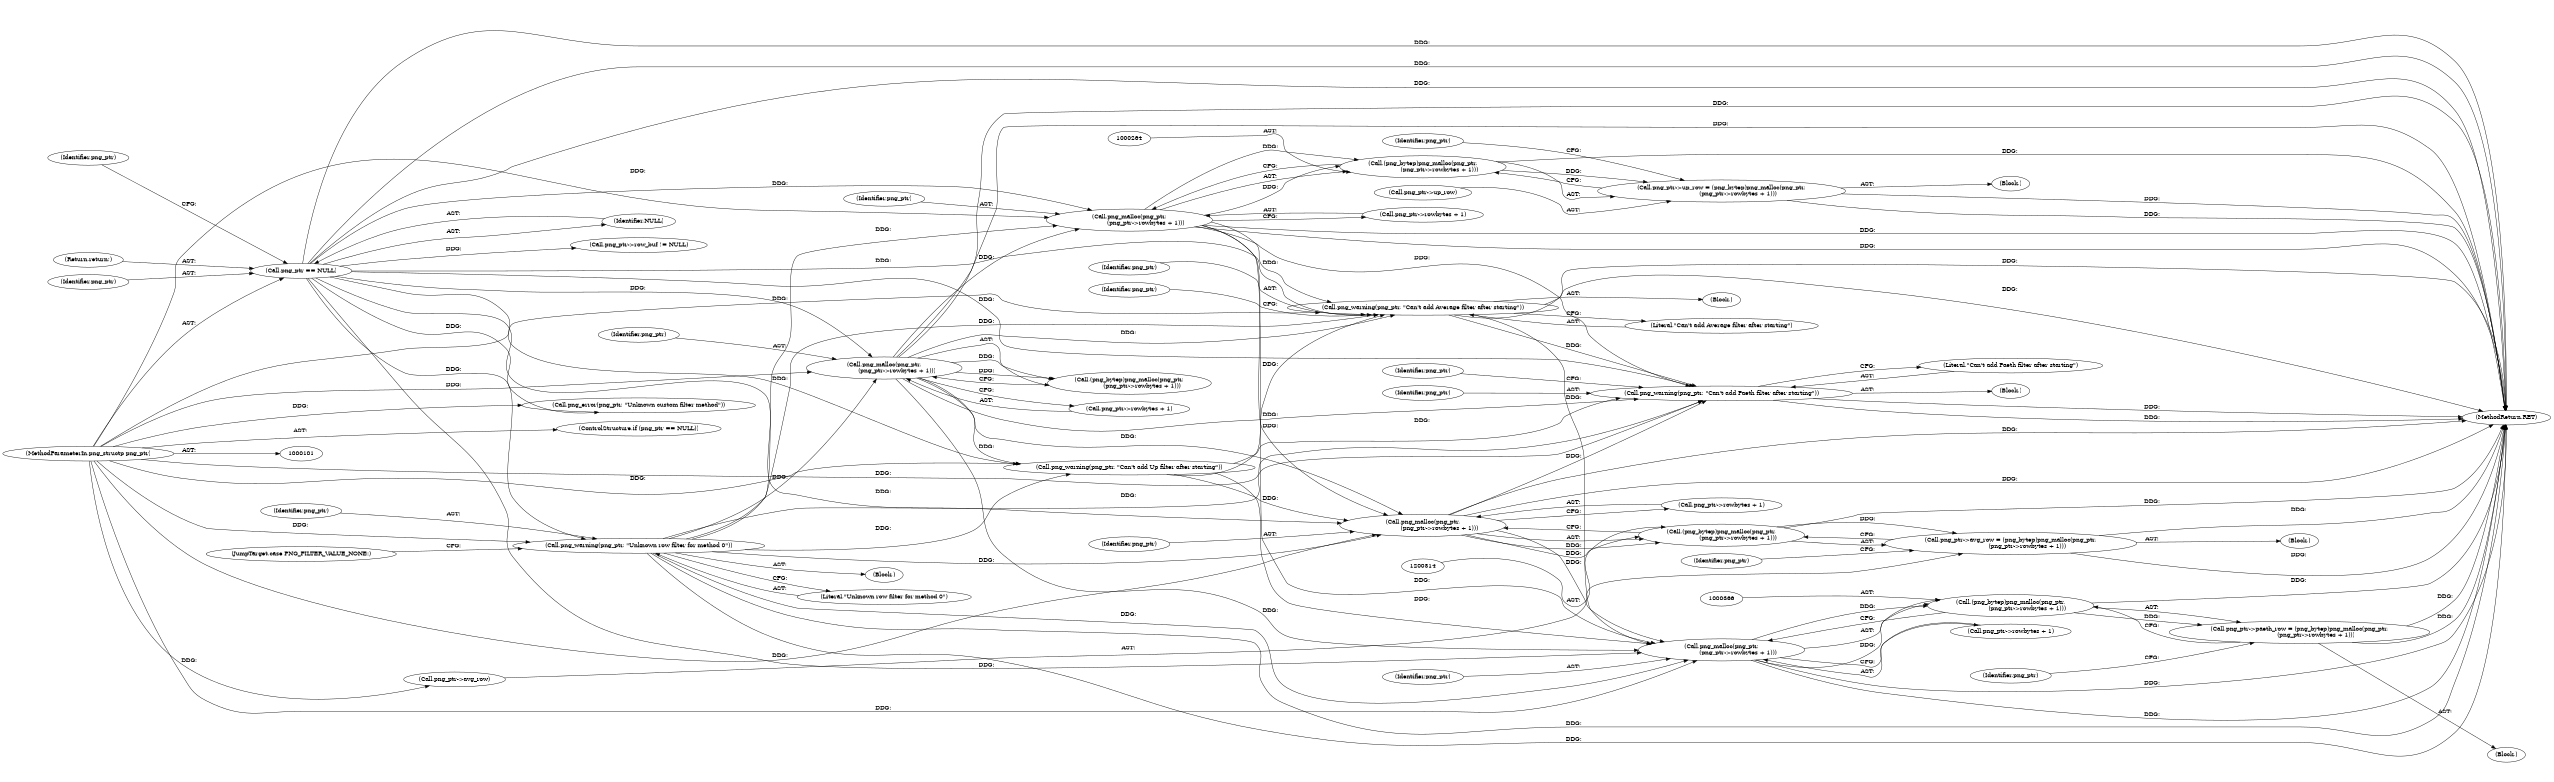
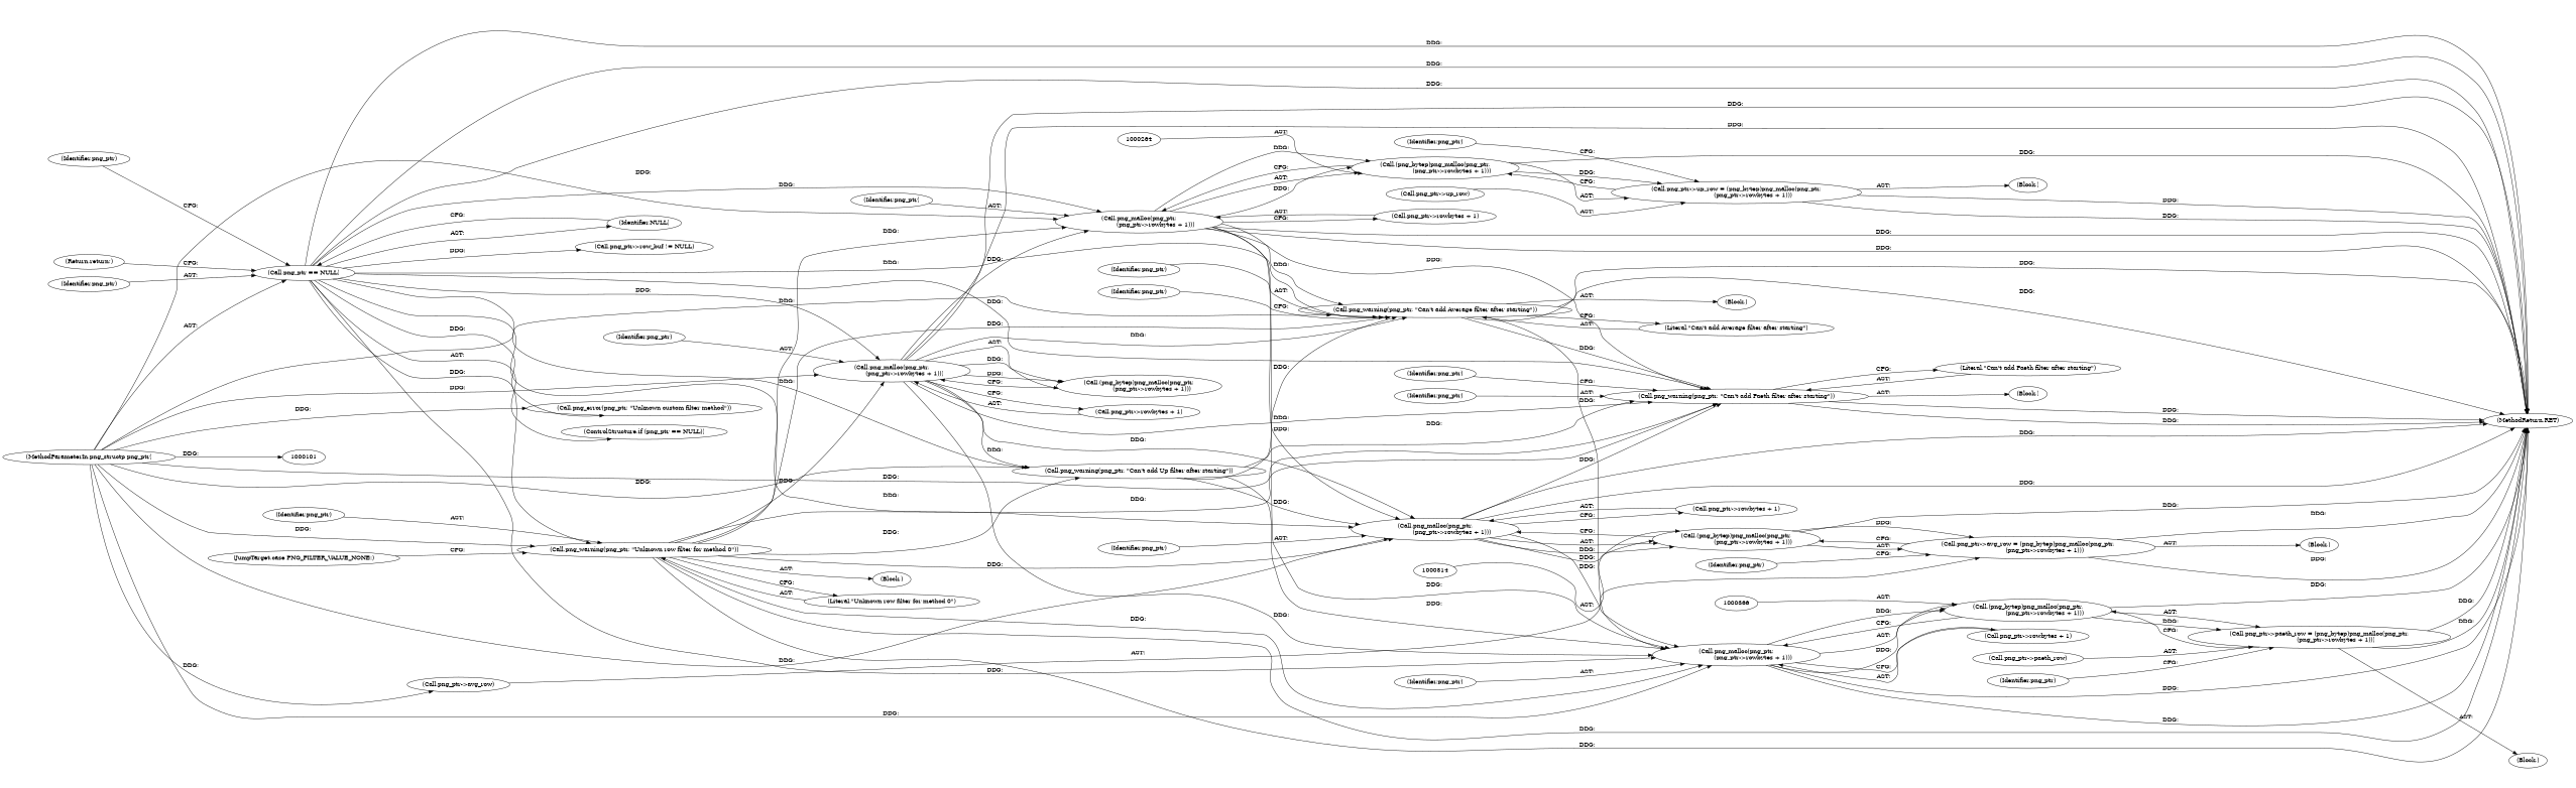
  digraph {
    rankdir=LR
    n1 [label="(Call,png_malloc(png_ptr,\n                  (png_ptr->rowbytes + 1)))"]
    n2 [label="(Call,(png_bytep)png_malloc(png_ptr,\n                  (png_ptr->rowbytes + 1)))"]
    n3 [label="(Call,png_warning(png_ptr, \"Can't add Average filter after starting\"))"]
    n4 [label="(Call,png_warning(png_ptr, \"Can't add Paeth filter after starting\"))"]
    n5 [label="(Call,png_malloc(png_ptr,\n                  (png_ptr->rowbytes + 1)))"]
    n6 [label="(Call,png_malloc(png_ptr,\n                  (png_ptr->rowbytes + 1)))"]
    n7 [label="(MethodReturn,RET)"]
    n8 [label="(Call,png_ptr->rowbytes + 1)"]
    n9 [label="(Call,png_ptr->up_row = (png_bytep)png_malloc(png_ptr,\n                  (png_ptr->rowbytes + 1)))"]
    n10 [label="(Literal,\"Can't add Average filter after starting\")"]
    n11 [label="(Block,)"]
    n12 [label="(Block,)"]
    n13 [label="(Literal,\"Can't add Paeth filter after starting\")"]
    n14 [label="(Call,(png_bytep)png_malloc(png_ptr,\n                  (png_ptr->rowbytes + 1)))"]
    n15 [label="(Call,png_ptr->rowbytes + 1)"]
    n16 [label="(Call,(png_bytep)png_malloc(png_ptr,\n                  (png_ptr->rowbytes + 1)))"]
    n17 [label="(Call,png_ptr->rowbytes + 1)"]
    n18 [label="(Call,png_malloc(png_ptr,\n              (png_ptr->rowbytes + 1)))"]
    n19 [label="(Call,png_warning(png_ptr, \"Can't add Up filter after starting\"))"]
    n20 [label="(Call,png_ptr->rowbytes + 1)"]
    n21 [label="(Call,(png_bytep)png_malloc(png_ptr,\n              (png_ptr->rowbytes + 1)))"]
    n22 [label="(Call,png_warning(png_ptr, \"Unknown row filter for method 0\"))"]
    n23 [label="(Block,)"]
    n24 [label="(Literal,\"Unknown row filter for method 0\")"]
    n25 [label="(Call,png_ptr == NULL)"]
    n26 [label="(Identifier,NULL)"]
    n27 [label="(Call,png_error(png_ptr, \"Unknown custom filter method\"))"]
    n28 [label="(ControlStructure,if (png_ptr == NULL))"]
    n29 [label="(Call,png_ptr->row_buf != NULL)"]
    n30 [label="(MethodParameterIn,png_structp png_ptr)"]
    1000101
    n32 [label="(Call,png_ptr->avg_row)"]
    n33 [label="(Block,)"]
    n34 [label="(Call,png_ptr->paeth_row = (png_bytep)png_malloc(png_ptr,\n                  (png_ptr->rowbytes + 1)))"]
    n35 [label="(Block,)"]
    n36 [label="(Call,png_ptr->avg_row = (png_bytep)png_malloc(png_ptr,\n                  (png_ptr->rowbytes + 1)))"]
    n37 [label="(Block,)"]
    n38 [label="(Identifier,png_ptr)"]
+   n39 [label="(Call,png_ptr->paeth_row)"]
    n40 [label="(Identifier,png_ptr)"]
    n41 [label="(Identifier,png_ptr)"]
    n42 [label="(Identifier,png_ptr)"]
    n43 [label="(Identifier,png_ptr)"]
    n44 [label="(Identifier,png_ptr)"]
    n45 [label="(Identifier,png_ptr)"]
    n46 [label="(Return,return;)"]
    n47 [label="(Identifier,png_ptr)"]
    n48 [label="(Identifier,png_ptr)"]
    n49 [label="(Identifier,png_ptr)"]
    n50 [label="(Identifier,png_ptr)"]
    n51 [label="(Call,png_ptr->up_row)"]
    n52 [label="(JumpTarget,case PNG_FILTER_VALUE_NONE:)"]
    n53 [label="(Identifier,png_ptr)"]
    n54 [label="(Identifier,png_ptr)"]
    n55 [label="(Identifier,png_ptr)"]
    1000264
    1000366
-   1000314 [label=1200314]
+   1000314
    n1 -> n2 [label="AST: "]
    n1 -> n2 [label="DDG: "]
    n1 -> n2 [label="DDG: "]
    n1 -> n3 [label="DDG: "]
    n1 -> n4 [label="DDG: "]
    n1 -> n5 [label="DDG: "]
    n1 -> n6 [label="DDG: "]
    n1 -> n7 [label="DDG: "]
    n1 -> n7 [label="DDG: "]
    n1 -> n8 [label="CFG: "]
    n2 -> n1 [label="CFG: "]
    n2 -> n7 [label="DDG: "]
    n2 -> n9 [label="AST: "]
    n2 -> n9 [label="DDG: "]
    n3 -> n4 [label="DDG: "]
    n3 -> n5 [label="DDG: "]
    n3 -> n7 [label="DDG: "]
    n3 -> n7 [label="DDG: "]
    n3 -> n10 [label="CFG: "]
    n3 -> n11 [label="AST: "]
    n4 -> n7 [label="DDG: "]
    n4 -> n7 [label="DDG: "]
    n4 -> n12 [label="AST: "]
    n4 -> n13 [label="CFG: "]
    n5 -> n7 [label="DDG: "]
    n5 -> n7 [label="DDG: "]
    n5 -> n14 [label="AST: "]
    n5 -> n14 [label="DDG: "]
    n5 -> n14 [label="DDG: "]
    n5 -> n15 [label="CFG: "]
    n6 -> n4 [label="DDG: "]
    n6 -> n5 [label="DDG: "]
    n6 -> n7 [label="DDG: "]
    n6 -> n7 [label="DDG: "]
    n6 -> n16 [label="AST: "]
    n6 -> n16 [label="DDG: "]
    n6 -> n16 [label="DDG: "]
    n6 -> n17 [label="CFG: "]
    n8 -> n1 [label="AST: "]
    n9 -> n2 [label="CFG: "]
    n9 -> n7 [label="DDG: "]
    n9 -> n7 [label="DDG: "]
    n9 -> n33 [label="AST: "]
    n10 -> n3 [label="AST: "]
    n13 -> n4 [label="AST: "]
    n14 -> n5 [label="CFG: "]
    n14 -> n7 [label="DDG: "]
    n14 -> n34 [label="AST: "]
    n14 -> n34 [label="DDG: "]
    n15 -> n5 [label="AST: "]
    n16 -> n6 [label="CFG: "]
    n16 -> n7 [label="DDG: "]
    n16 -> n36 [label="AST: "]
    n16 -> n36 [label="DDG: "]
    n17 -> n6 [label="AST: "]
    n18 -> n1 [label="DDG: "]
    n18 -> n3 [label="DDG: "]
    n18 -> n4 [label="DDG: "]
    n18 -> n5 [label="DDG: "]
    n18 -> n6 [label="DDG: "]
    n18 -> n7 [label="DDG: "]
    n18 -> n7 [label="DDG: "]
    n18 -> n19 [label="DDG: "]
    n18 -> n20 [label="CFG: "]
    n18 -> n21 [label="AST: "]
    n18 -> n21 [label="DDG: "]
    n18 -> n21 [label="DDG: "]
    n19 -> n3 [label="DDG: "]
    n19 -> n4 [label="DDG: "]
    n19 -> n5 [label="DDG: "]
    n19 -> n6 [label="DDG: "]
    n20 -> n18 [label="AST: "]
    n21 -> n18 [label="CFG: "]
    n22 -> n1 [label="DDG: "]
    n22 -> n3 [label="DDG: "]
    n22 -> n4 [label="DDG: "]
    n22 -> n5 [label="DDG: "]
    n22 -> n6 [label="DDG: "]
    n22 -> n7 [label="DDG: "]
    n22 -> n7 [label="DDG: "]
    n22 -> n18 [label="DDG: "]
    n22 -> n19 [label="DDG: "]
    n22 -> n23 [label="AST: "]
    n22 -> n24 [label="CFG: "]
    n24 -> n22 [label="AST: "]
    n25 -> n1 [label="DDG: "]
    n25 -> n3 [label="DDG: "]
    n25 -> n4 [label="DDG: "]
    n25 -> n5 [label="DDG: "]
    n25 -> n6 [label="DDG: "]
    n25 -> n7 [label="DDG: "]
    n25 -> n7 [label="DDG: "]
    n25 -> n7 [label="DDG: "]
    n25 -> n18 [label="DDG: "]
    n25 -> n19 [label="DDG: "]
    n25 -> n22 [label="DDG: "]
    n25 -> n26 [label="AST: "]
    n25 -> n27 [label="DDG: "]
-   n30 -> n28 [label="AST: "]
+   n25 -> n28 [label="AST: "]
    n25 -> n29 [label="DDG: "]
-   n26 -> n25 [label="AST: "]
+   n26 -> n25 [label="CFG: "]
    n30 -> n1 [label="DDG: "]
    n30 -> n3 [label="DDG: "]
    n30 -> n4 [label="DDG: "]
    n30 -> n5 [label="DDG: "]
    n30 -> n6 [label="DDG: "]
    n30 -> n18 [label="DDG: "]
    n30 -> n19 [label="DDG: "]
    n30 -> n22 [label="DDG: "]
    n30 -> n25 [label="AST: "]
    n30 -> n27 [label="DDG: "]
-   n30 -> 1000101 [label="AST: "]
+   n30 -> 1000101 [label="DDG: "]
    n30 -> n32 [label="DDG: "]
    n32 -> n36 [label="AST: "]
    n34 -> n7 [label="DDG: "]
    n34 -> n7 [label="DDG: "]
    n34 -> n14 [label="CFG: "]
    n34 -> n35 [label="AST: "]
    n36 -> n7 [label="DDG: "]
    n36 -> n7 [label="DDG: "]
    n36 -> n16 [label="CFG: "]
    n36 -> n37 [label="AST: "]
    n38 -> n4 [label="CFG: "]
+   n39 -> n34 [label="AST: "]
    n40 -> n4 [label="AST: "]
    n41 -> n6 [label="AST: "]
    n42 -> n25 [label="CFG: "]
    n43 -> n36 [label="CFG: "]
    n44 -> n3 [label="AST: "]
    n45 -> n1 [label="AST: "]
-   n46 -> n25 [label="AST: "]
+   n46 -> n25 [label="CFG: "]
    n47 -> n18 [label="AST: "]
    n48 -> n25 [label="AST: "]
    n49 -> n9 [label="CFG: "]
    n50 -> n34 [label="CFG: "]
    n51 -> n9 [label="AST: "]
    n52 -> n22 [label="CFG: "]
    n53 -> n3 [label="CFG: "]
    n54 -> n22 [label="AST: "]
    n55 -> n5 [label="AST: "]
    1000264 -> n2 [label="AST: "]
    1000366 -> n14 [label="AST: "]
    1000314 -> n16 [label="AST: "]
  }
